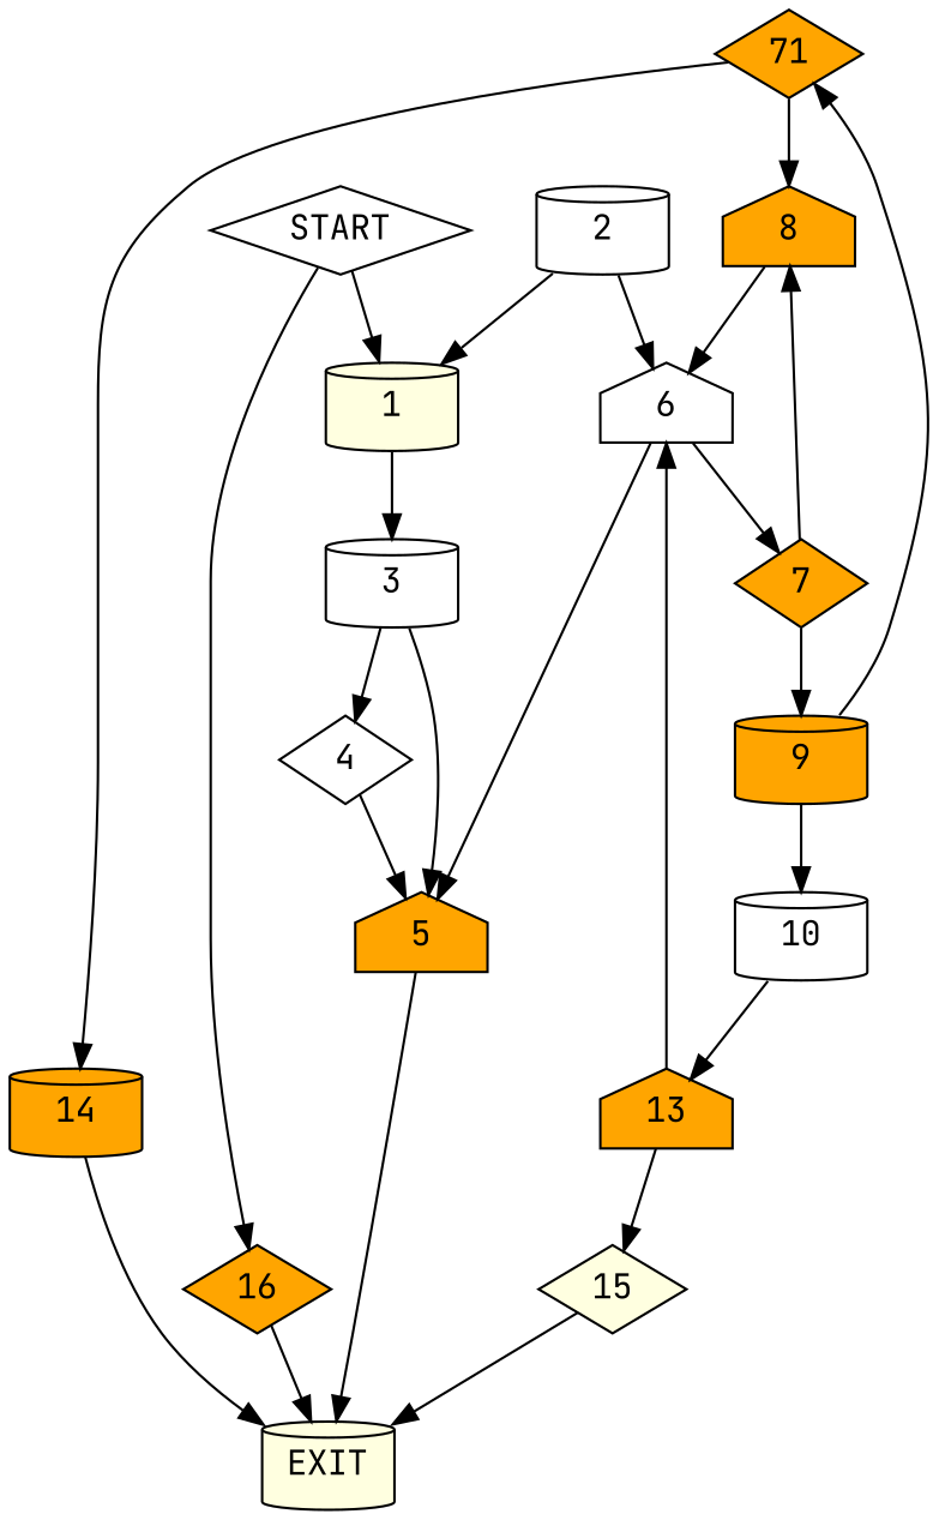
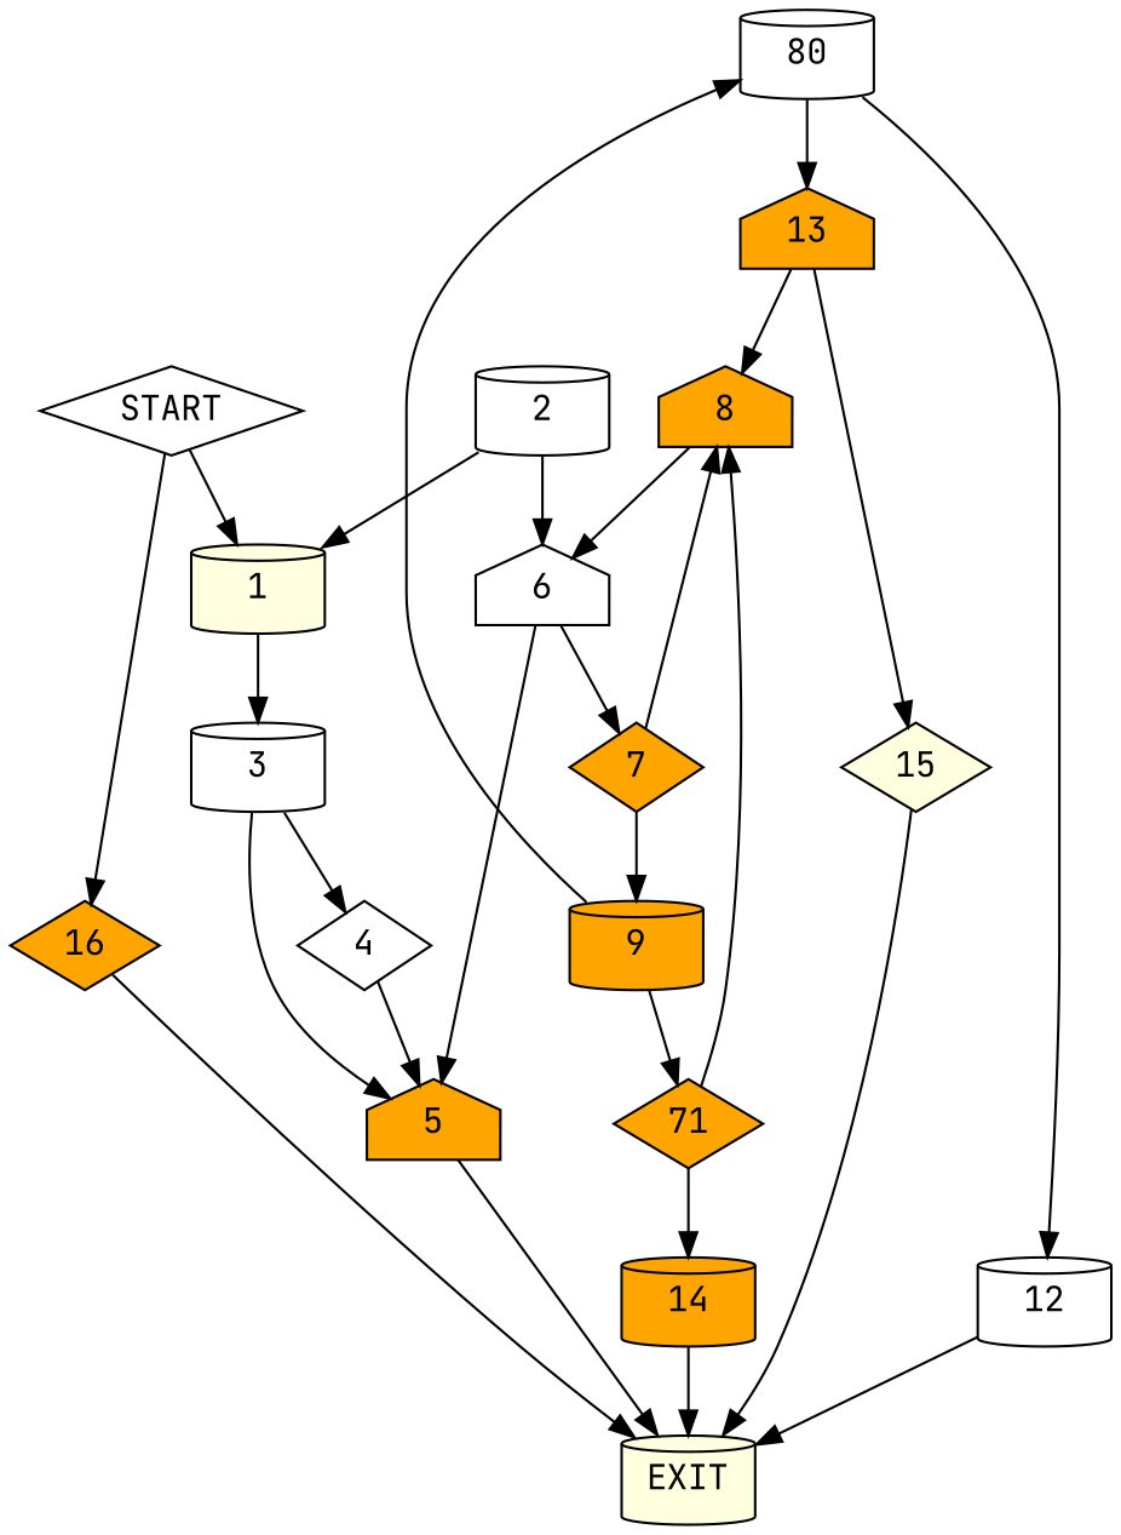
  digraph {
    fontname="JetBrains Mono"
    node [fillcolor=orange fontname="JetBrains Mono" shape=cylinder style=filled]
    edge [fontname="JetBrains Mono"]
    n1 [fillcolor=white label=START shape=diamond]
    1 [fillcolor=lightyellow]
    16 [shape=diamond]
    3 [fillcolor=white]
    n5 [fillcolor=lightyellow label=EXIT]
    2 [fillcolor=white]
    6 [fillcolor=white shape=house]
    4 [fillcolor=white shape=diamond]
    5 [shape=house]
    7 [shape=diamond]
    8 [shape=house]
    9
-   10 [fillcolor=white]
+   10 [fillcolor=white label=80]
    n14 [label=71 shape=diamond]
+   12 [fillcolor=white]
    13 [shape=house]
    14
    15 [fillcolor=lightyellow shape=diamond]
    n1 -> 1
    n1 -> 16
    1 -> 3
    16 -> n5
    3 -> 4
    3 -> 5
    2 -> 1
    2 -> 6
    6 -> 5
    6 -> 7
    4 -> 5
    5 -> n5
    7 -> 8
    7 -> 9
    8 -> 6
    9 -> 10
    9 -> n14
+   10 -> 12
    10 -> 13
    n14 -> 8
    n14 -> 14
-   13 -> 6
+   12 -> n5
+   13 -> 8
    13 -> 15
    14 -> n5
    15 -> n5
  }
